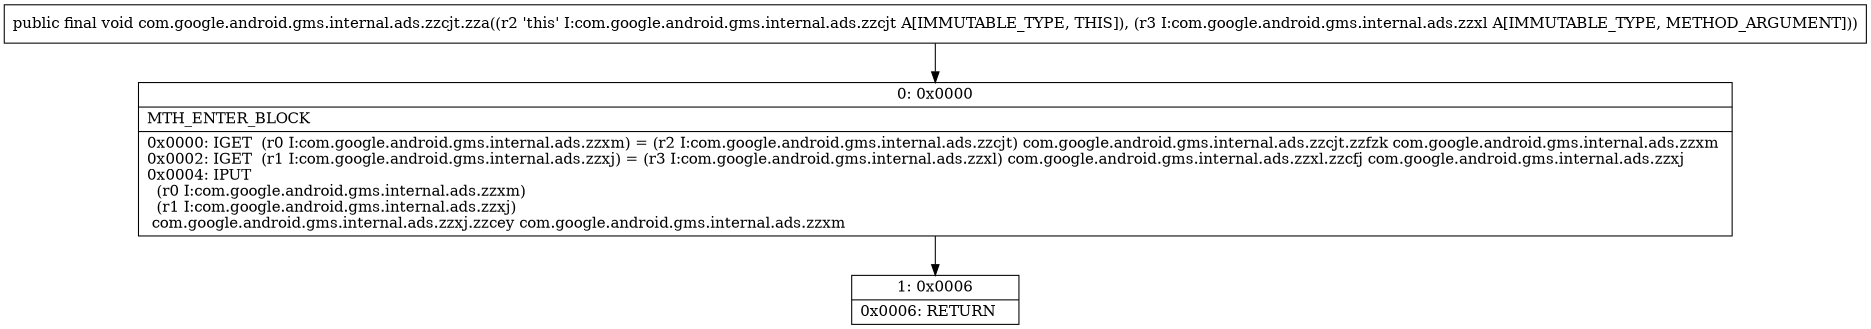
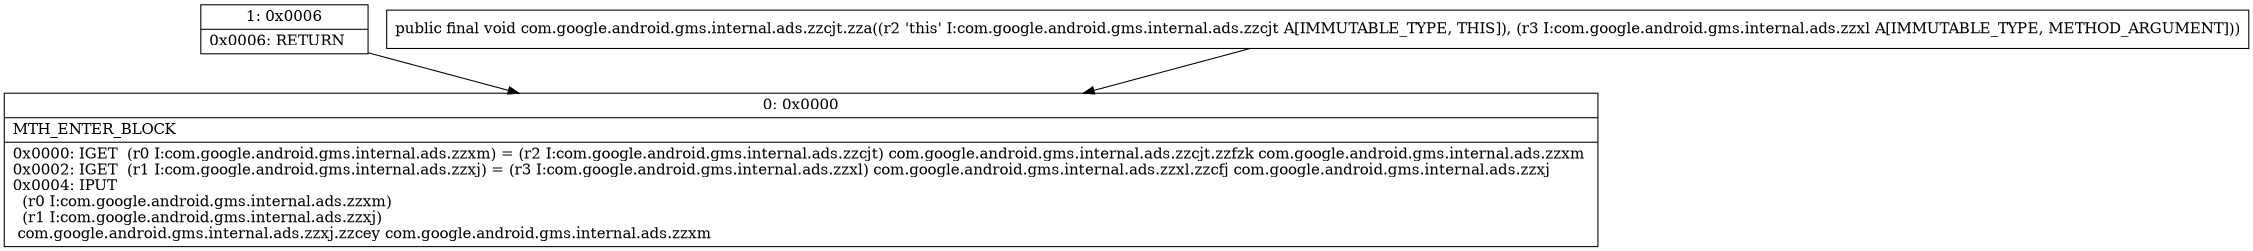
  digraph {
    node [shape=record]
    n1 [label="{0\:\ 0x0000|MTH_ENTER_BLOCK\l|0x0000: IGET  (r0 I:com.google.android.gms.internal.ads.zzxm) = (r2 I:com.google.android.gms.internal.ads.zzcjt) com.google.android.gms.internal.ads.zzcjt.zzfzk com.google.android.gms.internal.ads.zzxm \l0x0002: IGET  (r1 I:com.google.android.gms.internal.ads.zzxj) = (r3 I:com.google.android.gms.internal.ads.zzxl) com.google.android.gms.internal.ads.zzxl.zzcfj com.google.android.gms.internal.ads.zzxj \l0x0004: IPUT  \l  (r0 I:com.google.android.gms.internal.ads.zzxm)\l  (r1 I:com.google.android.gms.internal.ads.zzxj)\l com.google.android.gms.internal.ads.zzxj.zzcey com.google.android.gms.internal.ads.zzxm \l}"]
    n2 [label="{1\:\ 0x0006|0x0006: RETURN   \l}"]
    n3 [label="{public final void com.google.android.gms.internal.ads.zzcjt.zza((r2 'this' I:com.google.android.gms.internal.ads.zzcjt A[IMMUTABLE_TYPE, THIS]), (r3 I:com.google.android.gms.internal.ads.zzxl A[IMMUTABLE_TYPE, METHOD_ARGUMENT])) }"]
-   n1 -> n2
+   n2 -> n1
    n3 -> n1
  }
